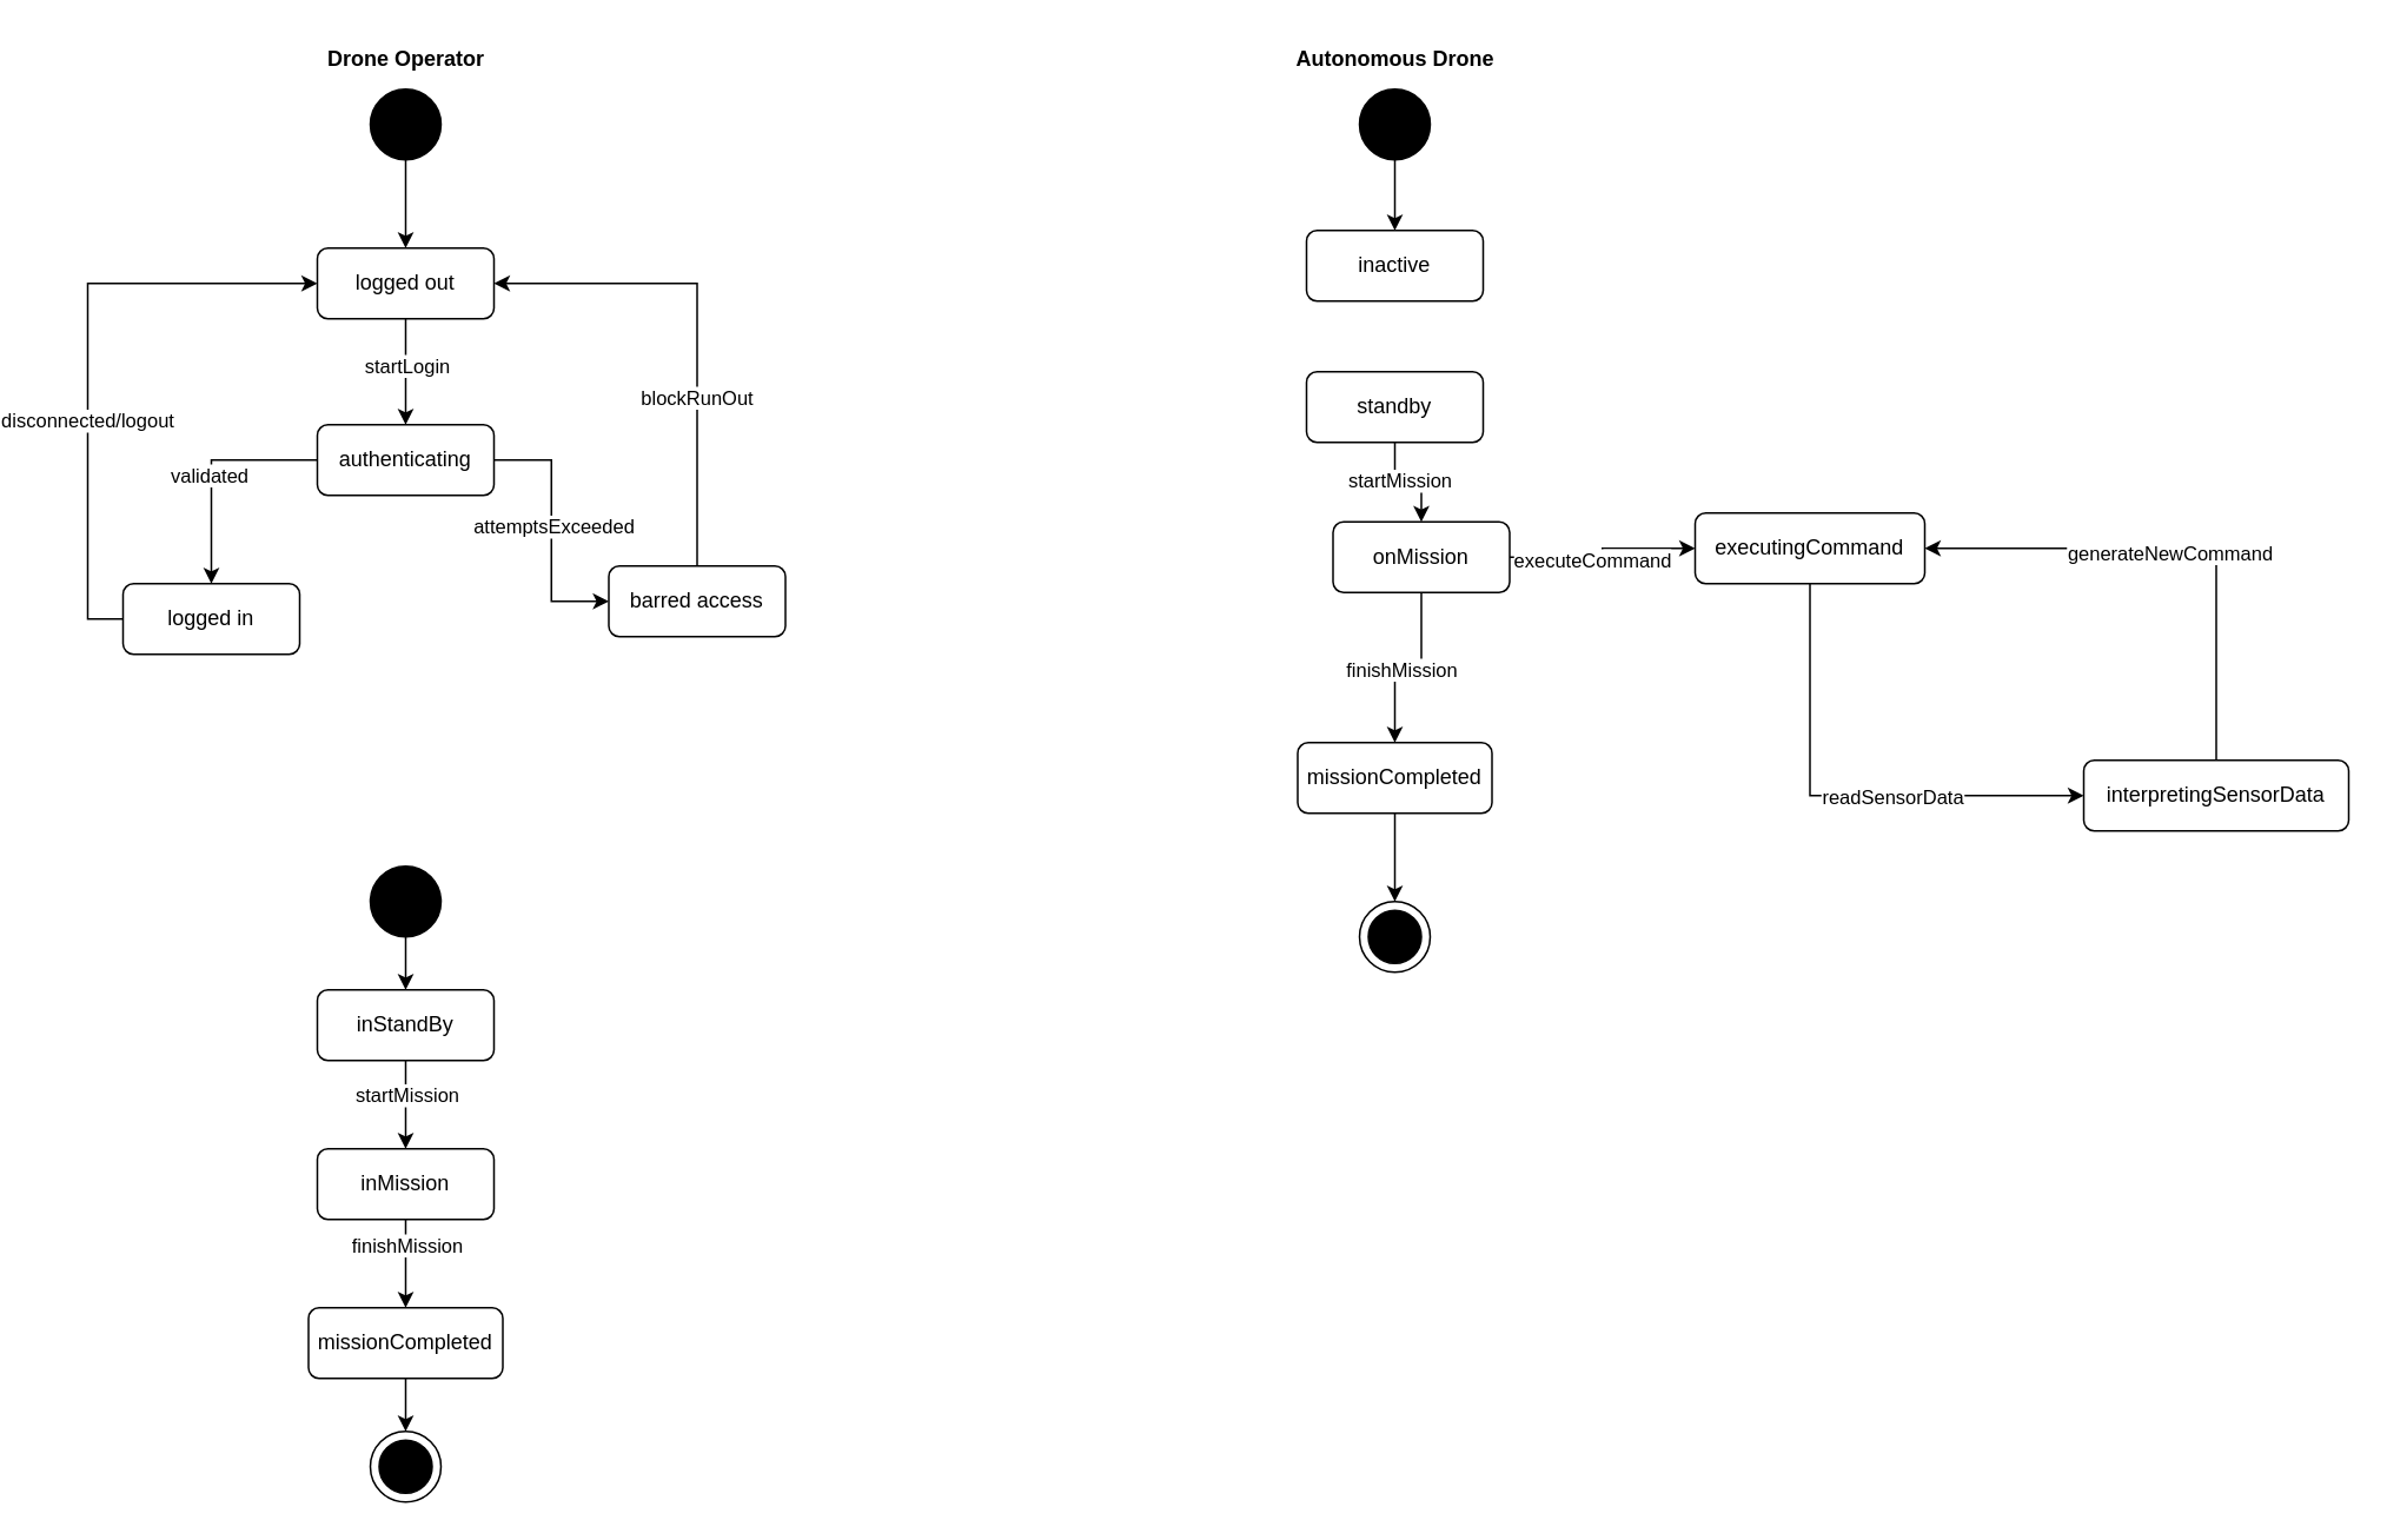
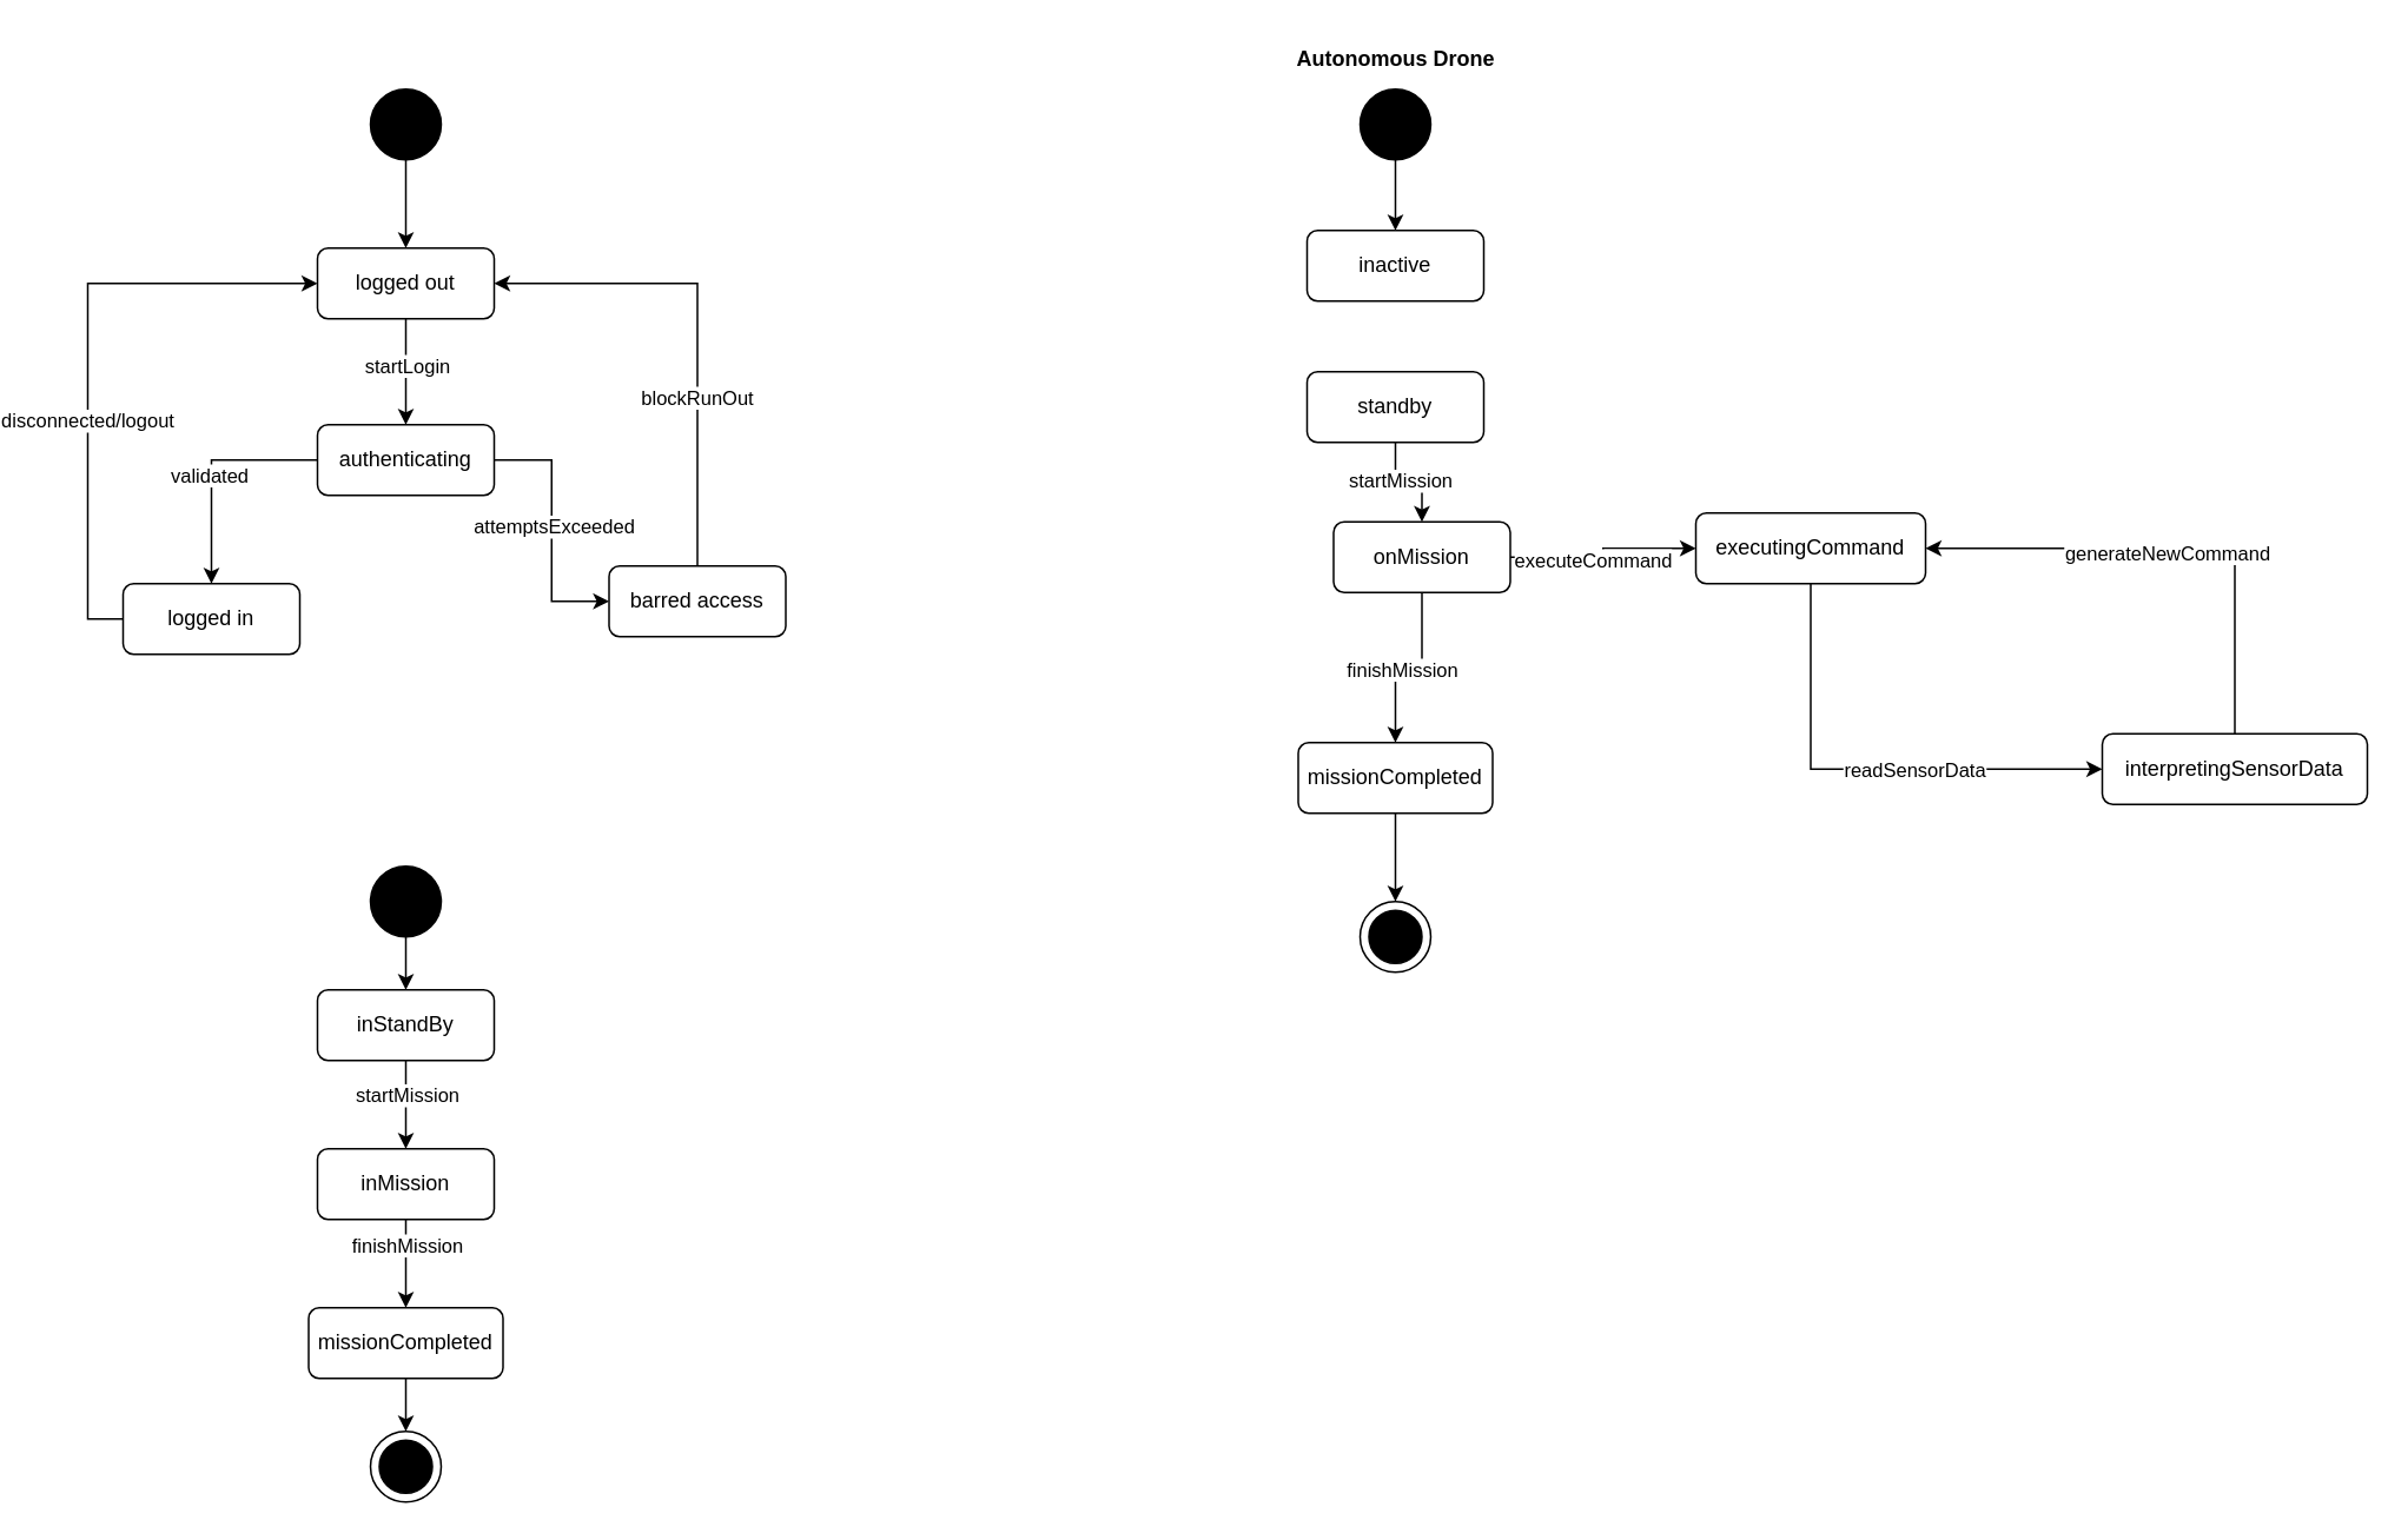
  <mxCell id="0" style=";html=1;" />
  <mxCell id="1" style=";html=1;" parent="0" />
  <mxCell id="2" style="edgeStyle=orthogonalEdgeStyle;rounded=0;orthogonalLoop=1;jettySize=auto;html=1;exitX=0.5;exitY=1;exitDx=0;exitDy=0;exitPerimeter=0;" edge="1" parent="1" source="3" target="6"><mxGeometry relative="1" as="geometry" /></mxCell>
  <mxCell id="3" value="" style="shape=mxgraph.sysml.actFinal;html=1;verticalLabelPosition=bottom;labelBackgroundColor=#ffffff;verticalAlign=top;fillColor=#000000;" vertex="1" parent="1"><mxGeometry x="160" y="50" width="40" height="40" as="geometry" /></mxCell>
  <mxCell id="4" style="edgeStyle=orthogonalEdgeStyle;rounded=0;orthogonalLoop=1;jettySize=auto;html=1;exitX=0.5;exitY=1;exitDx=0;exitDy=0;entryX=0.5;entryY=0;entryDx=0;entryDy=0;" edge="1" parent="1" source="6" target="11"><mxGeometry relative="1" as="geometry" /></mxCell>
  <mxCell id="5" value="startLogin" style="edgeLabel;html=1;align=center;verticalAlign=middle;resizable=0;points=[];" vertex="1" connectable="0" parent="4"><mxGeometry x="-0.131" relative="1" as="geometry"><mxPoint as="offset" /></mxGeometry></mxCell>
  <mxCell id="6" value="logged out" style="shape=rect;rounded=1;html=1;whiteSpace=wrap;align=center;" vertex="1" parent="1"><mxGeometry x="130" y="140" width="100" height="40" as="geometry" /></mxCell>
  <mxCell id="7" style="edgeStyle=orthogonalEdgeStyle;rounded=0;orthogonalLoop=1;jettySize=auto;html=1;exitX=0;exitY=0.5;exitDx=0;exitDy=0;entryX=0.5;entryY=0;entryDx=0;entryDy=0;" edge="1" parent="1" source="11" target="17"><mxGeometry relative="1" as="geometry" /></mxCell>
  <mxCell id="8" value="validated" style="edgeLabel;html=1;align=center;verticalAlign=middle;resizable=0;points=[];" vertex="1" connectable="0" parent="7"><mxGeometry x="0.043" y="-2" relative="1" as="geometry"><mxPoint as="offset" /></mxGeometry></mxCell>
  <mxCell id="9" style="edgeStyle=orthogonalEdgeStyle;rounded=0;orthogonalLoop=1;jettySize=auto;html=1;exitX=1;exitY=0.5;exitDx=0;exitDy=0;entryX=0;entryY=0.5;entryDx=0;entryDy=0;" edge="1" parent="1" source="11" target="14"><mxGeometry relative="1" as="geometry" /></mxCell>
  <mxCell id="10" value="attemptsExceeded" style="edgeLabel;html=1;align=center;verticalAlign=middle;resizable=0;points=[];" vertex="1" connectable="0" parent="9"><mxGeometry x="-0.034" y="1" relative="1" as="geometry"><mxPoint as="offset" /></mxGeometry></mxCell>
  <mxCell id="11" value="authenticating" style="shape=rect;rounded=1;html=1;whiteSpace=wrap;align=center;" vertex="1" parent="1"><mxGeometry x="130" y="240" width="100" height="40" as="geometry" /></mxCell>
  <mxCell id="12" style="edgeStyle=orthogonalEdgeStyle;rounded=0;orthogonalLoop=1;jettySize=auto;html=1;exitX=0.5;exitY=0;exitDx=0;exitDy=0;entryX=1;entryY=0.5;entryDx=0;entryDy=0;" edge="1" parent="1" source="14" target="6"><mxGeometry relative="1" as="geometry" /></mxCell>
  <mxCell id="13" value="blockRunOut" style="edgeLabel;html=1;align=center;verticalAlign=middle;resizable=0;points=[];" vertex="1" connectable="0" parent="12"><mxGeometry x="-0.302" y="1" relative="1" as="geometry"><mxPoint as="offset" /></mxGeometry></mxCell>
  <mxCell id="14" value="barred access" style="shape=rect;rounded=1;html=1;whiteSpace=wrap;align=center;" vertex="1" parent="1"><mxGeometry x="295" y="320" width="100" height="40" as="geometry" /></mxCell>
  <mxCell id="15" style="edgeStyle=orthogonalEdgeStyle;rounded=0;orthogonalLoop=1;jettySize=auto;html=1;exitX=0;exitY=0.5;exitDx=0;exitDy=0;entryX=0;entryY=0.5;entryDx=0;entryDy=0;" edge="1" parent="1" source="17" target="6"><mxGeometry relative="1" as="geometry" /></mxCell>
  <mxCell id="16" value="disconnected/logout" style="edgeLabel;html=1;align=center;verticalAlign=middle;resizable=0;points=[];" vertex="1" connectable="0" parent="15"><mxGeometry x="-0.217" y="1" relative="1" as="geometry"><mxPoint as="offset" /></mxGeometry></mxCell>
  <mxCell id="17" value="logged in" style="shape=rect;rounded=1;html=1;whiteSpace=wrap;align=center;" vertex="1" parent="1"><mxGeometry x="20" y="330" width="100" height="40" as="geometry" /></mxCell>
  <mxCell id="18" style="edgeStyle=orthogonalEdgeStyle;rounded=0;orthogonalLoop=1;jettySize=auto;html=1;exitX=0.5;exitY=1;exitDx=0;exitDy=0;exitPerimeter=0;entryX=0.5;entryY=0;entryDx=0;entryDy=0;" edge="1" parent="1" source="19" target="20"><mxGeometry relative="1" as="geometry" /></mxCell>
  <mxCell id="19" value="" style="shape=mxgraph.sysml.actFinal;html=1;verticalLabelPosition=bottom;labelBackgroundColor=#ffffff;verticalAlign=top;fillColor=#000000;" vertex="1" parent="1"><mxGeometry x="720" y="50" width="40" height="40" as="geometry" /></mxCell>
  <mxCell id="20" value="inactive" style="shape=rect;rounded=1;html=1;whiteSpace=wrap;align=center;" vertex="1" parent="1"><mxGeometry x="690" y="130" width="100" height="40" as="geometry" /></mxCell>
  <mxCell id="21" style="edgeStyle=orthogonalEdgeStyle;rounded=0;orthogonalLoop=1;jettySize=auto;html=1;exitX=0.5;exitY=1;exitDx=0;exitDy=0;entryX=0.5;entryY=0;entryDx=0;entryDy=0;" edge="1" parent="1" source="23" target="28"><mxGeometry relative="1" as="geometry" /></mxCell>
  <mxCell id="22" value="startMission" style="edgeLabel;html=1;align=center;verticalAlign=middle;resizable=0;points=[];" vertex="1" connectable="0" parent="21"><mxGeometry x="-0.168" y="1" relative="1" as="geometry"><mxPoint as="offset" /></mxGeometry></mxCell>
  <mxCell id="23" value="standby" style="shape=rect;rounded=1;html=1;whiteSpace=wrap;align=center;" vertex="1" parent="1"><mxGeometry x="690" y="210" width="100" height="40" as="geometry" /></mxCell>
  <mxCell id="24" style="edgeStyle=orthogonalEdgeStyle;rounded=0;orthogonalLoop=1;jettySize=auto;html=1;exitX=1;exitY=0.5;exitDx=0;exitDy=0;entryX=0;entryY=0.5;entryDx=0;entryDy=0;" edge="1" parent="1" source="28" target="31"><mxGeometry relative="1" as="geometry" /></mxCell>
  <mxCell id="25" value="executeCommand" style="edgeLabel;html=1;align=center;verticalAlign=middle;resizable=0;points=[];" vertex="1" connectable="0" parent="24"><mxGeometry x="-0.164" y="-1" relative="1" as="geometry"><mxPoint as="offset" /></mxGeometry></mxCell>
  <mxCell id="26" style="edgeStyle=orthogonalEdgeStyle;rounded=0;orthogonalLoop=1;jettySize=auto;html=1;exitX=0.5;exitY=1;exitDx=0;exitDy=0;entryX=0.5;entryY=0;entryDx=0;entryDy=0;" edge="1" parent="1" source="28" target="35"><mxGeometry relative="1" as="geometry" /></mxCell>
  <mxCell id="27" value="finishMission" style="edgeLabel;html=1;align=center;verticalAlign=middle;resizable=0;points=[];" vertex="1" connectable="0" parent="26"><mxGeometry x="0.071" y="1" relative="1" as="geometry"><mxPoint as="offset" /></mxGeometry></mxCell>
  <mxCell id="28" value="onMission" style="shape=rect;rounded=1;html=1;whiteSpace=wrap;align=center;" vertex="1" parent="1"><mxGeometry x="705" y="295" width="100" height="40" as="geometry" /></mxCell>
  <mxCell id="29" style="edgeStyle=orthogonalEdgeStyle;rounded=0;orthogonalLoop=1;jettySize=auto;html=1;exitX=0.5;exitY=1;exitDx=0;exitDy=0;entryX=0;entryY=0.5;entryDx=0;entryDy=0;" edge="1" parent="1" source="31" target="34"><mxGeometry relative="1" as="geometry" /></mxCell>
  <mxCell id="30" value="readSensorData" style="edgeLabel;html=1;align=center;verticalAlign=middle;resizable=0;points=[];" vertex="1" connectable="0" parent="29"><mxGeometry x="0.212" relative="1" as="geometry"><mxPoint x="-1" as="offset" /></mxGeometry></mxCell>
  <mxCell id="31" value="executingCommand" style="shape=rect;rounded=1;html=1;whiteSpace=wrap;align=center;" vertex="1" parent="1"><mxGeometry x="910" y="290" width="130" height="40" as="geometry" /></mxCell>
  <mxCell id="32" style="edgeStyle=orthogonalEdgeStyle;rounded=0;orthogonalLoop=1;jettySize=auto;html=1;exitX=0.5;exitY=0;exitDx=0;exitDy=0;entryX=1;entryY=0.5;entryDx=0;entryDy=0;" edge="1" parent="1" source="34" target="31"><mxGeometry relative="1" as="geometry" /></mxCell>
  <mxCell id="33" value="generateNewCommand" style="edgeLabel;html=1;align=center;verticalAlign=middle;resizable=0;points=[];" vertex="1" connectable="0" parent="32"><mxGeometry x="0.03" y="2" relative="1" as="geometry"><mxPoint as="offset" /></mxGeometry></mxCell>
- <mxCell id="34" value="interpretingSensorData" style="shape=rect;rounded=1;html=1;whiteSpace=wrap;align=center;" vertex="1" parent="1"><mxGeometry x="1130" y="430" width="150" height="40" as="geometry" /></mxCell>
+ <mxCell id="34" value="interpretingSensorData" style="shape=rect;rounded=1;html=1;whiteSpace=wrap;align=center;" vertex="1" parent="1"><mxGeometry x="1140" y="415" width="150" height="40" as="geometry" /></mxCell>
  <mxCell id="35" value="missionCompleted" style="shape=rect;rounded=1;html=1;whiteSpace=wrap;align=center;" vertex="1" parent="1"><mxGeometry x="685" y="420" width="110" height="40" as="geometry" /></mxCell>
  <mxCell id="36" value="" style="shape=mxgraph.sysml.actFinal;html=1;verticalLabelPosition=bottom;labelBackgroundColor=#ffffff;verticalAlign=top;" vertex="1" parent="1"><mxGeometry x="720" y="510" width="40" height="40" as="geometry" /></mxCell>
  <mxCell id="37" style="edgeStyle=orthogonalEdgeStyle;rounded=0;orthogonalLoop=1;jettySize=auto;html=1;exitX=0.5;exitY=1;exitDx=0;exitDy=0;entryX=0.5;entryY=0;entryDx=0;entryDy=0;entryPerimeter=0;" edge="1" parent="1" source="35" target="36"><mxGeometry relative="1" as="geometry" /></mxCell>
- <mxCell id="38" value="Drone Operator" style="text;align=center;fontStyle=1;verticalAlign=middle;spacingLeft=3;spacingRight=3;strokeColor=none;rotatable=0;points=[[0,0.5],[1,0.5]];portConstraint=eastwest;html=1;" vertex="1" parent="1"><mxGeometry x="140" y="20" width="80" height="26" as="geometry" /></mxCell>
  <mxCell id="39" value="Autonomous Drone" style="text;align=center;fontStyle=1;verticalAlign=middle;spacingLeft=3;spacingRight=3;strokeColor=none;rotatable=0;points=[[0,0.5],[1,0.5]];portConstraint=eastwest;html=1;" vertex="1" parent="1"><mxGeometry x="700" y="20" width="80" height="26" as="geometry" /></mxCell>
  <mxCell id="40" style="edgeStyle=orthogonalEdgeStyle;rounded=0;orthogonalLoop=1;jettySize=auto;html=1;exitX=0.5;exitY=1;exitDx=0;exitDy=0;exitPerimeter=0;entryX=0.5;entryY=0;entryDx=0;entryDy=0;" edge="1" parent="1" source="41" target="44"><mxGeometry relative="1" as="geometry" /></mxCell>
  <mxCell id="41" value="" style="shape=mxgraph.sysml.actFinal;html=1;verticalLabelPosition=bottom;labelBackgroundColor=#ffffff;verticalAlign=top;fillColor=#000000;" vertex="1" parent="1"><mxGeometry x="160" y="490" width="40" height="40" as="geometry" /></mxCell>
  <mxCell id="42" style="edgeStyle=orthogonalEdgeStyle;rounded=0;orthogonalLoop=1;jettySize=auto;html=1;exitX=0.5;exitY=1;exitDx=0;exitDy=0;entryX=0.5;entryY=0;entryDx=0;entryDy=0;" edge="1" parent="1" source="44" target="47"><mxGeometry relative="1" as="geometry" /></mxCell>
  <mxCell id="43" value="startMission" style="edgeLabel;html=1;align=center;verticalAlign=middle;resizable=0;points=[];" vertex="1" connectable="0" parent="42"><mxGeometry x="-0.232" relative="1" as="geometry"><mxPoint as="offset" /></mxGeometry></mxCell>
  <mxCell id="44" value="inStandBy" style="shape=rect;rounded=1;html=1;whiteSpace=wrap;align=center;" vertex="1" parent="1"><mxGeometry x="130" y="560" width="100" height="40" as="geometry" /></mxCell>
  <mxCell id="45" style="edgeStyle=orthogonalEdgeStyle;rounded=0;orthogonalLoop=1;jettySize=auto;html=1;exitX=0.5;exitY=1;exitDx=0;exitDy=0;entryX=0.5;entryY=0;entryDx=0;entryDy=0;" edge="1" parent="1" source="47" target="48"><mxGeometry relative="1" as="geometry" /></mxCell>
  <mxCell id="46" value="finishMission" style="edgeLabel;html=1;align=center;verticalAlign=middle;resizable=0;points=[];" vertex="1" connectable="0" parent="45"><mxGeometry x="-0.432" relative="1" as="geometry"><mxPoint as="offset" /></mxGeometry></mxCell>
  <mxCell id="47" value="inMission" style="shape=rect;rounded=1;html=1;whiteSpace=wrap;align=center;" vertex="1" parent="1"><mxGeometry x="130" y="650" width="100" height="40" as="geometry" /></mxCell>
  <mxCell id="48" value="missionCompleted" style="shape=rect;rounded=1;html=1;whiteSpace=wrap;align=center;" vertex="1" parent="1"><mxGeometry x="125" y="740" width="110" height="40" as="geometry" /></mxCell>
  <mxCell id="49" value="" style="shape=mxgraph.sysml.actFinal;html=1;verticalLabelPosition=bottom;labelBackgroundColor=#ffffff;verticalAlign=top;" vertex="1" parent="1"><mxGeometry x="160" y="810" width="40" height="40" as="geometry" /></mxCell>
  <mxCell id="50" style="edgeStyle=orthogonalEdgeStyle;rounded=0;orthogonalLoop=1;jettySize=auto;html=1;exitX=0.5;exitY=1;exitDx=0;exitDy=0;entryX=0.5;entryY=0;entryDx=0;entryDy=0;entryPerimeter=0;" edge="1" parent="1" source="48" target="49"><mxGeometry relative="1" as="geometry" /></mxCell>
